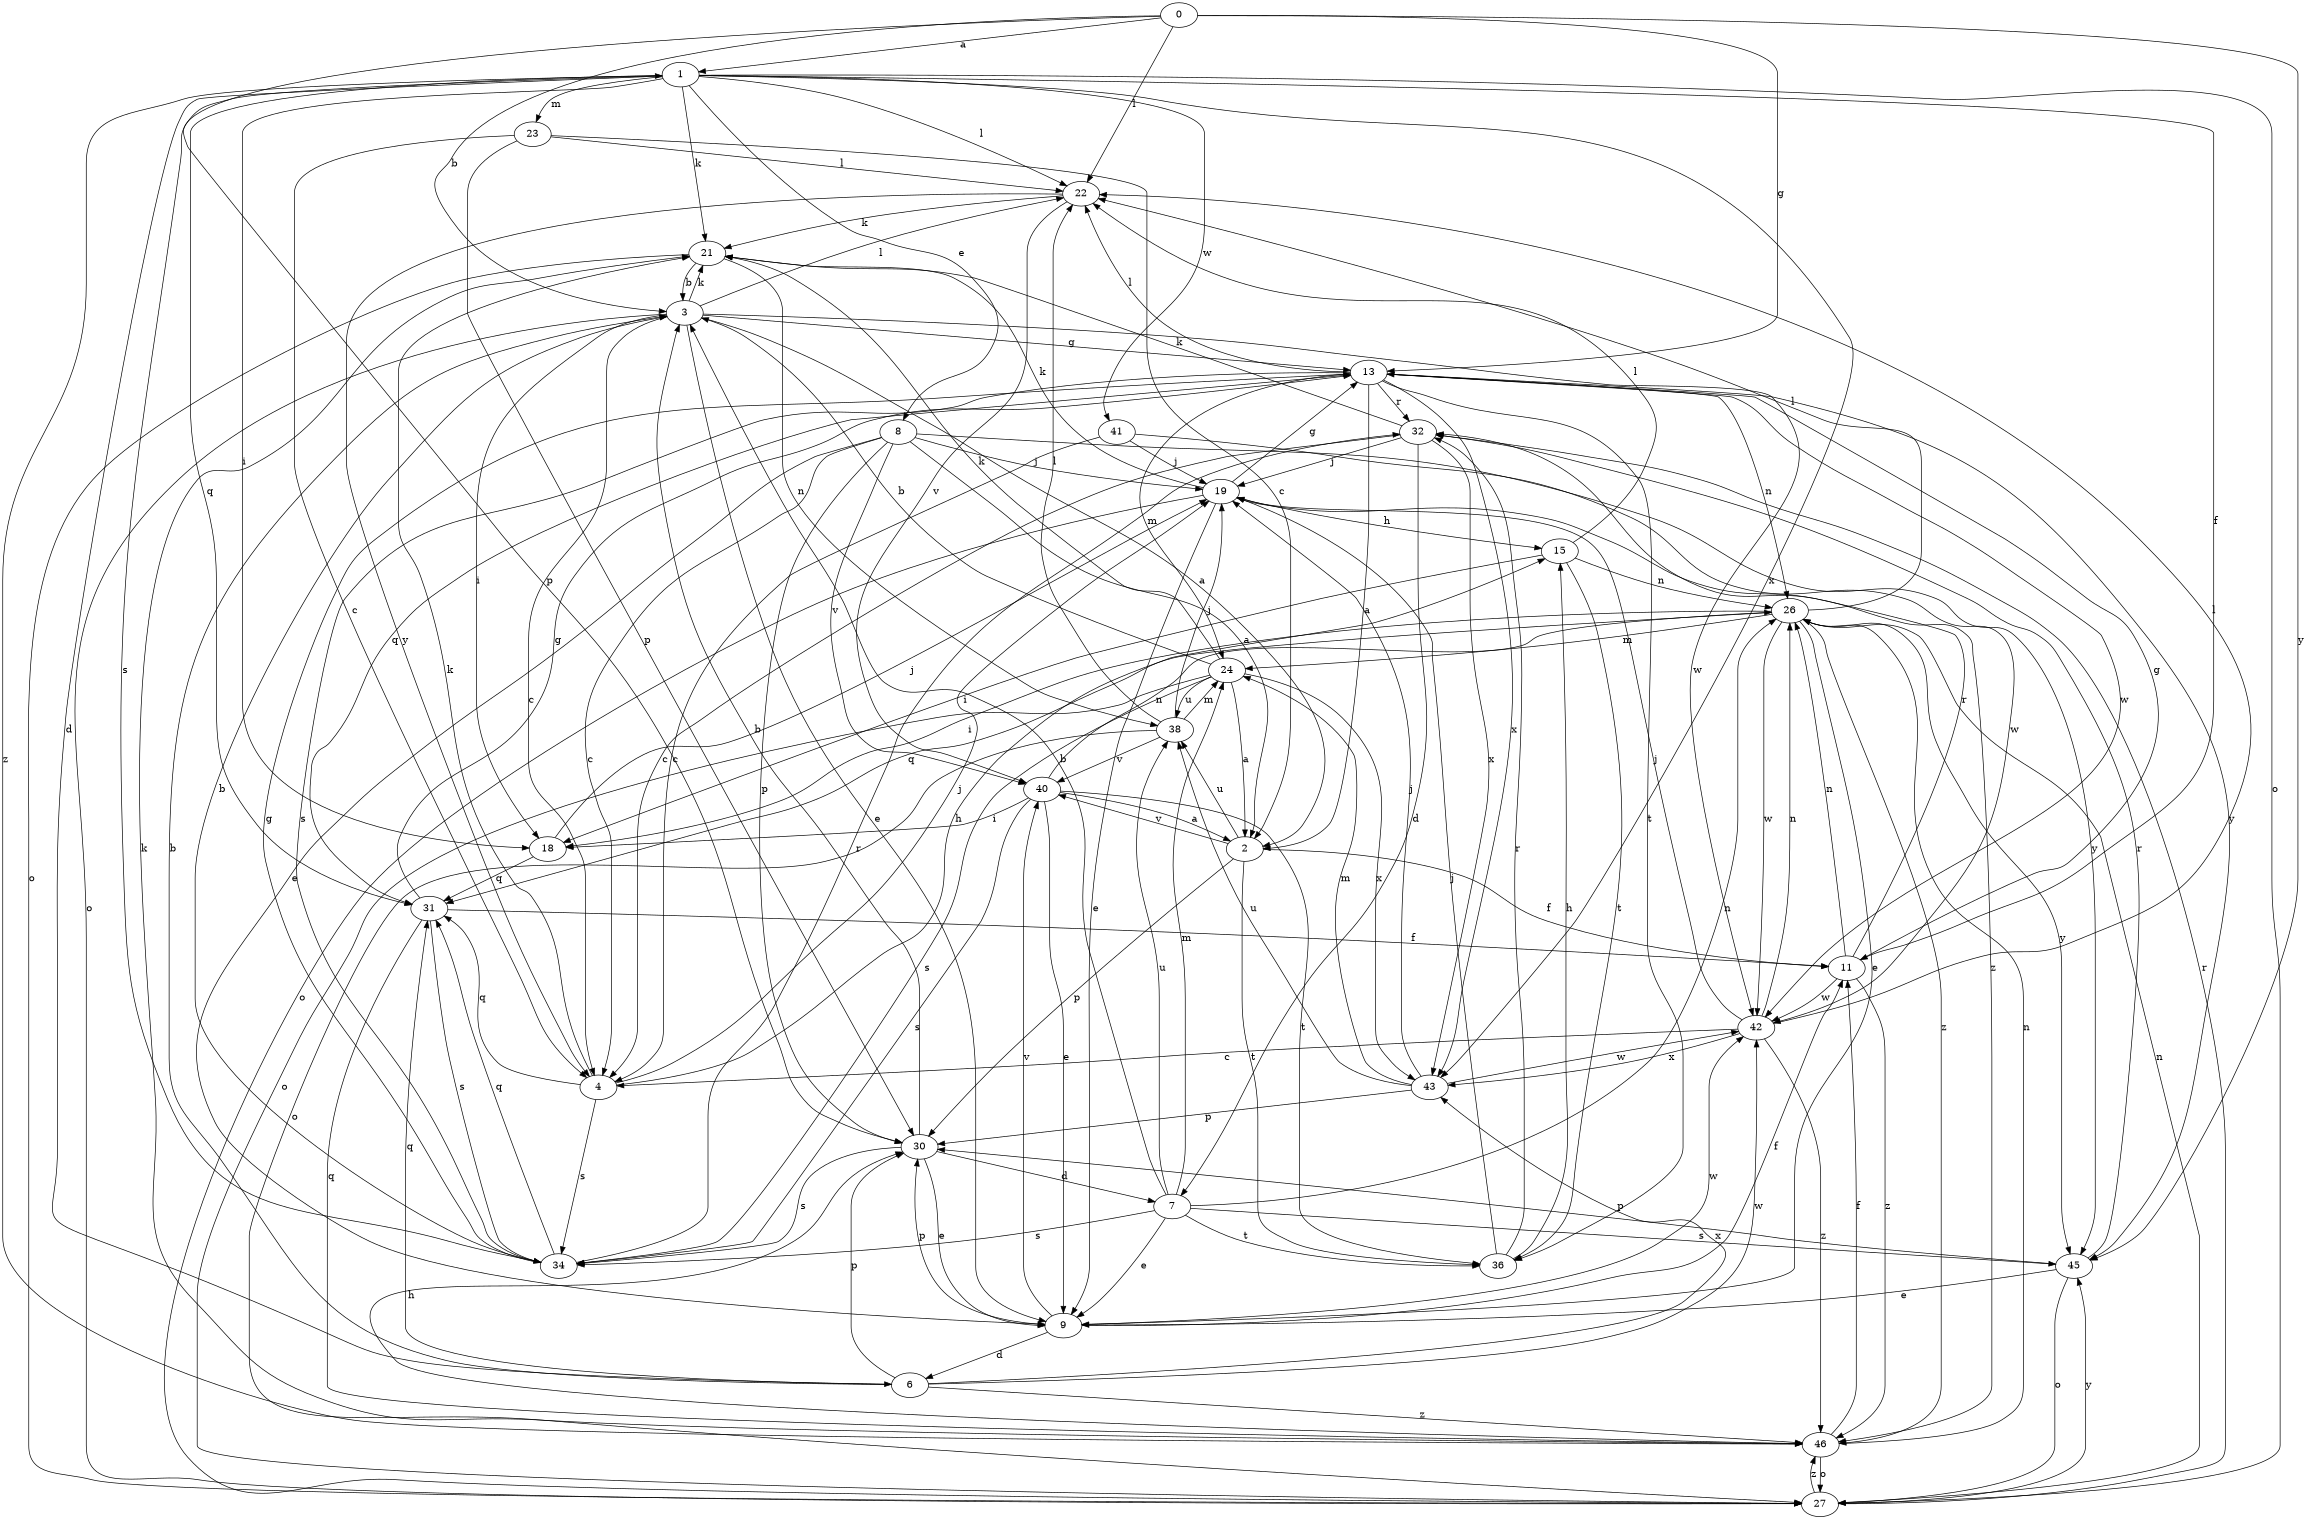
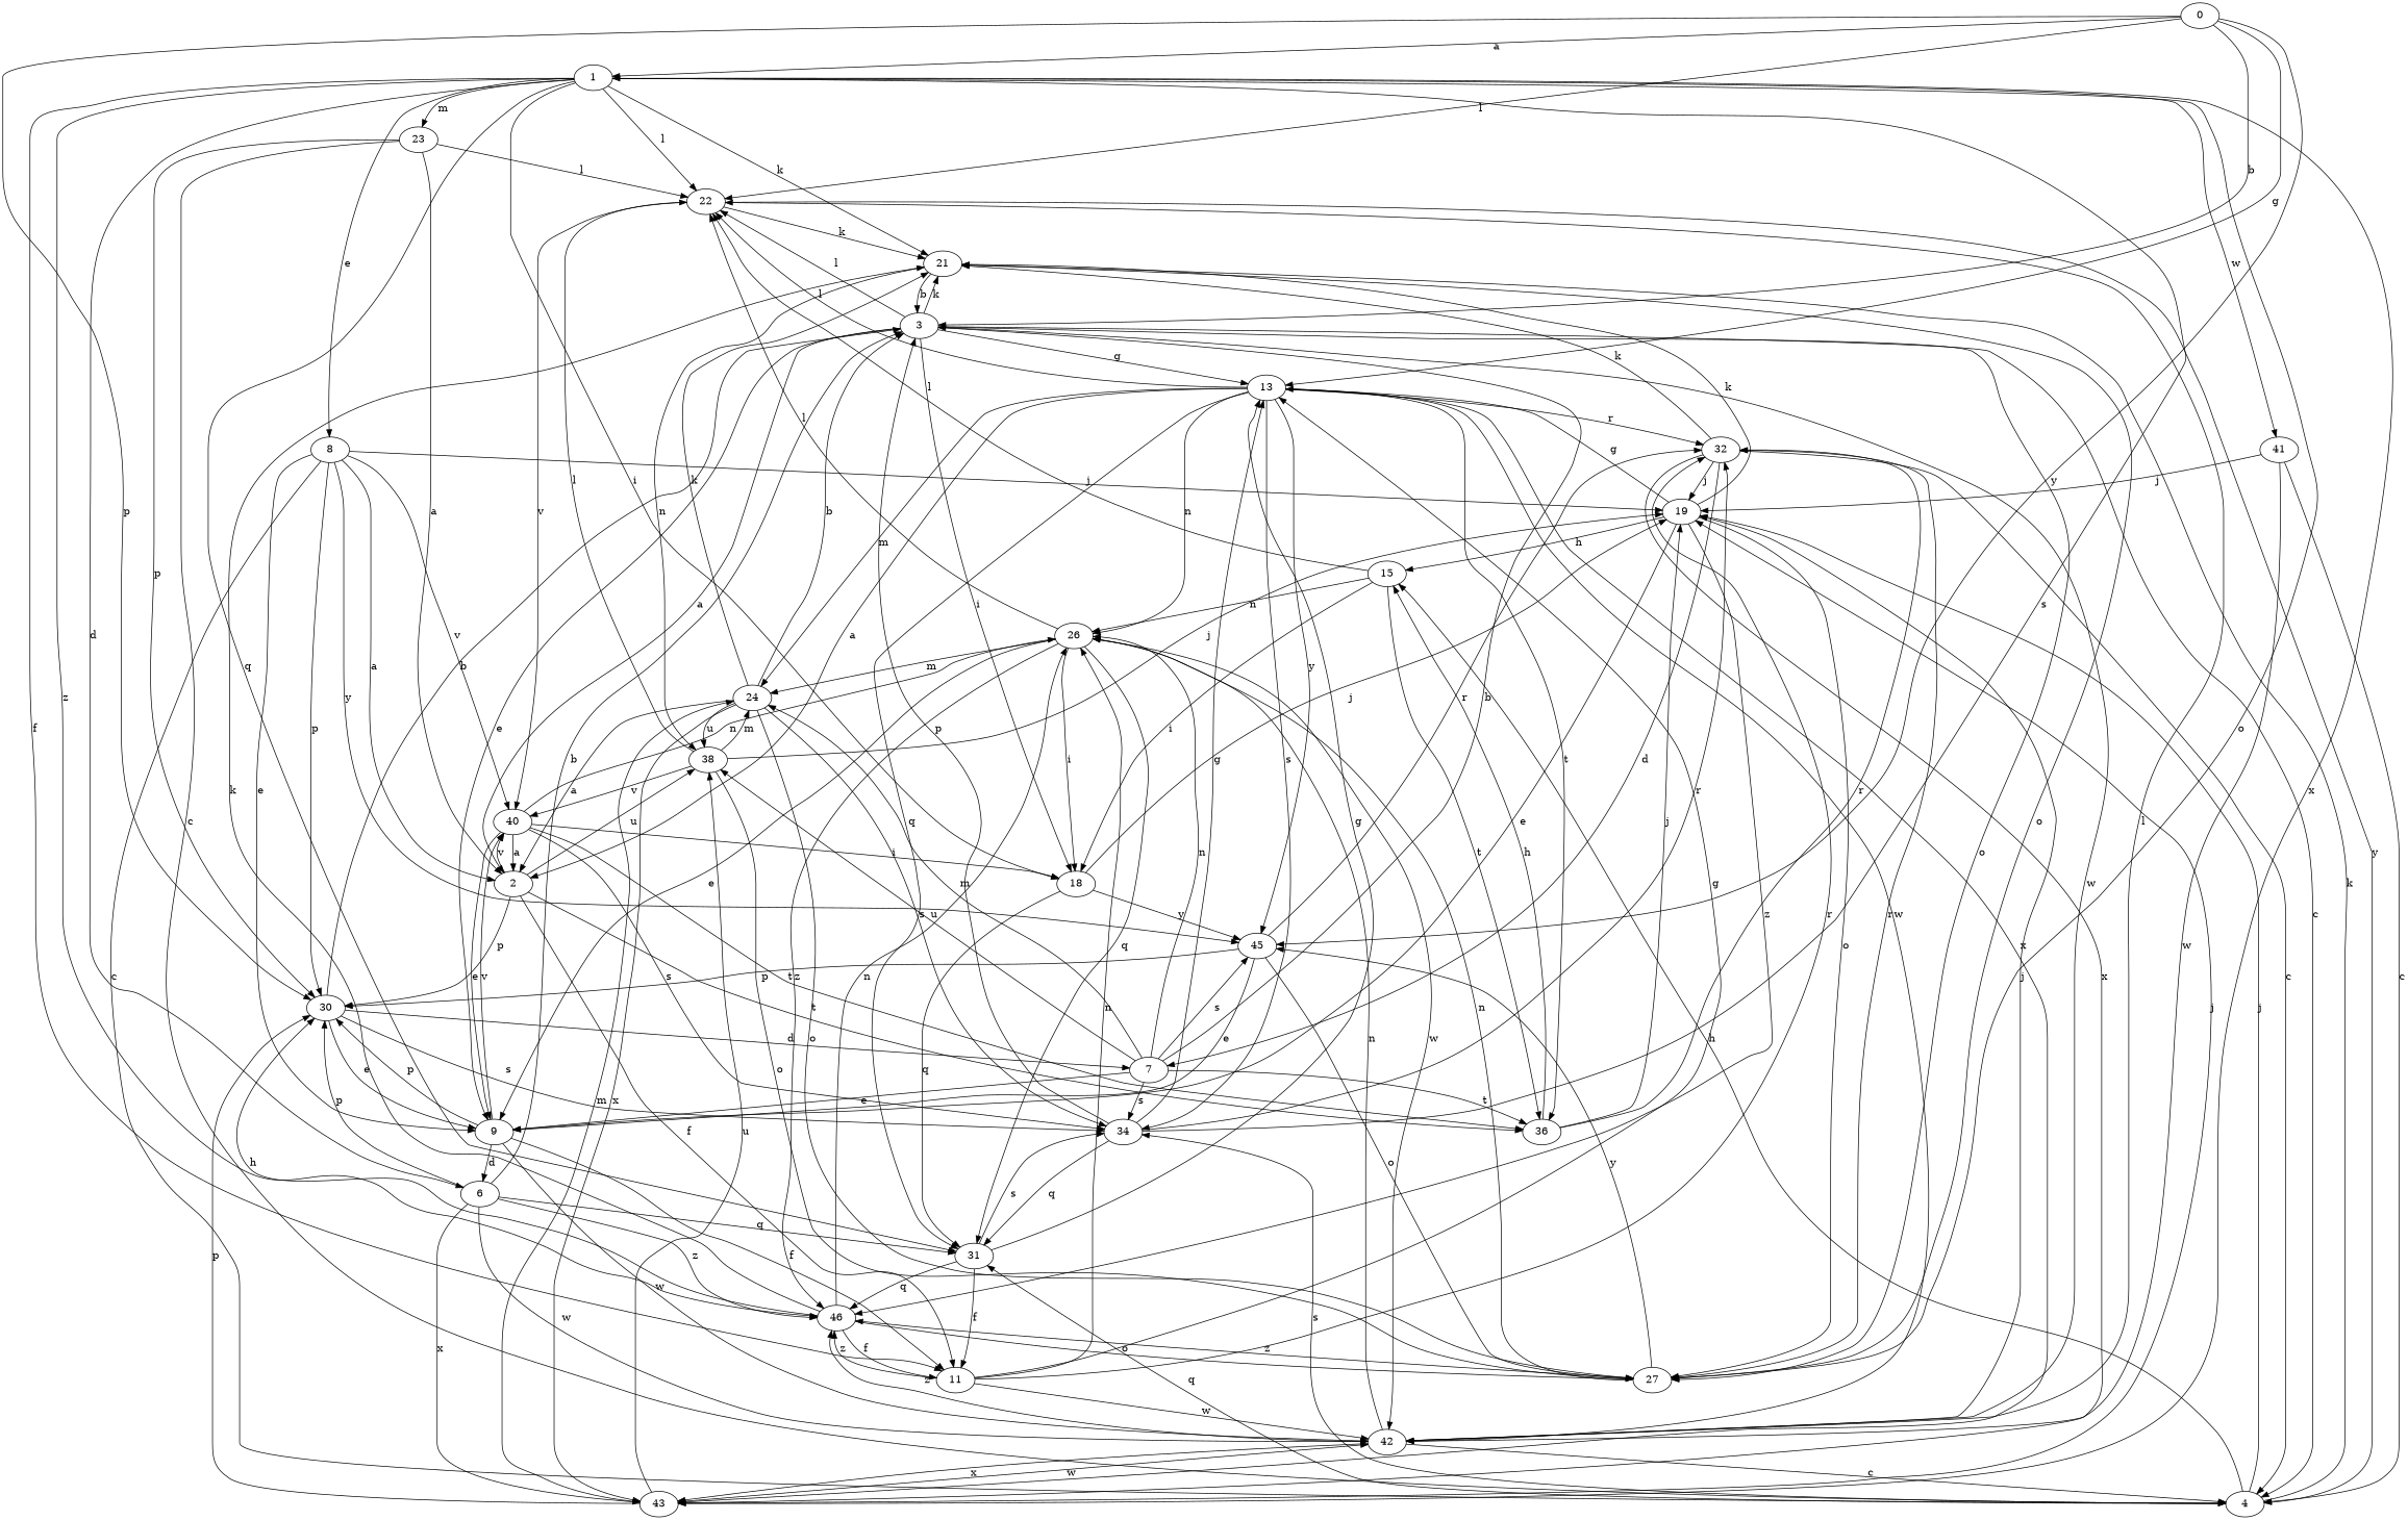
  strict digraph {
    0
    1
    3
    13
    22
    30
    45
    6
    8
    11
    18
    21
    23
    27
    31
    41
    43
    46
    2
    4
    9
    42
    34
    36
    24
    26
    32
    40
    7
    19
    38
    15
    0 -> 1 [label=a]
    0 -> 3 [label=b]
    0 -> 13 [label=g]
    0 -> 22 [label=l]
    0 -> 30 [label=p]
    0 -> 45 [label=y]
    1 -> 22 [label=l]
    1 -> 6 [label=d]
    1 -> 8 [label=e]
    1 -> 11 [label=f]
    1 -> 18 [label=i]
    1 -> 21 [label=k]
    1 -> 23 [label=m]
    1 -> 27 [label=o]
    1 -> 31 [label=q]
    1 -> 41 [label=w]
    1 -> 43 [label=x]
    1 -> 46 [label=z]
    3 -> 13 [label=g]
    3 -> 22 [label=l]
    3 -> 18 [label=i]
    3 -> 21 [label=k]
    3 -> 27 [label=o]
    3 -> 2 [label=a]
    3 -> 4 [label=c]
    3 -> 9 [label=e]
    3 -> 42 [label=w]
    13 -> 22 [label=l]
    13 -> 45 [label=y]
    13 -> 31 [label=q]
    13 -> 43 [label=x]
    13 -> 2 [label=a]
    13 -> 42 [label=w]
    13 -> 34 [label=s]
    13 -> 36 [label=t]
    13 -> 24 [label=m]
    13 -> 26 [label=n]
    13 -> 32 [label=r]
    22 -> 21 [label=k]
    22 -> 4 [label=y]
    22 -> 40 [label=v]
    30 -> 3 [label=b]
    30 -> 9 [label=e]
    30 -> 34 [label=s]
    30 -> 7 [label=d]
    45 -> 30 [label=p]
    45 -> 27 [label=o]
    45 -> 9 [label=e]
    45 -> 32 [label=r]
    6 -> 3 [label=b]
    6 -> 30 [label=p]
    6 -> 31 [label=q]
    6 -> 43 [label=x]
    6 -> 46 [label=z]
    6 -> 42 [label=w]
    8 -> 30 [label=p]
    8 -> 45 [label=y]
    8 -> 2 [label=a]
    8 -> 4 [label=c]
    8 -> 9 [label=e]
    8 -> 40 [label=v]
    8 -> 19 [label=j]
    11 -> 13 [label=g]
    11 -> 46 [label=z]
    11 -> 42 [label=w]
    11 -> 26 [label=n]
    11 -> 32 [label=r]
-   26 -> 45 [label=y]
+   18 -> 45 [label=y]
    18 -> 31 [label=q]
    18 -> 19 [label=j]
    21 -> 3 [label=b]
    21 -> 27 [label=o]
    21 -> 38 [label=n]
    23 -> 22 [label=l]
    23 -> 30 [label=p]
-   23 -> 2 [label=c]
+   23 -> 2 [label=a]
    23 -> 4 [label=c]
    27 -> 45 [label=y]
    27 -> 46 [label=z]
    27 -> 26 [label=n]
    27 -> 32 [label=r]
    31 -> 13 [label=g]
    31 -> 11 [label=f]
    31 -> 46 [label=q]
    31 -> 34 [label=s]
    41 -> 4 [label=c]
    41 -> 42 [label=w]
    41 -> 19 [label=j]
    43 -> 30 [label=p]
    43 -> 42 [label=w]
    43 -> 24 [label=m]
    43 -> 19 [label=j]
    43 -> 38 [label=u]
    46 -> 30 [label=h]
    46 -> 11 [label=f]
    46 -> 21 [label=k]
    46 -> 27 [label=o]
    46 -> 26 [label=n]
    2 -> 30 [label=p]
    2 -> 11 [label=f]
    2 -> 36 [label=t]
    2 -> 40 [label=v]
    2 -> 38 [label=u]
    4 -> 21 [label=k]
    4 -> 31 [label=q]
    4 -> 34 [label=s]
    4 -> 19 [label=j]
    4 -> 15 [label=h]
    9 -> 30 [label=p]
    9 -> 6 [label=d]
    9 -> 11 [label=f]
    9 -> 42 [label=w]
    9 -> 40 [label=v]
    42 -> 22 [label=l]
    42 -> 43 [label=x]
    42 -> 46 [label=z]
    42 -> 4 [label=c]
    42 -> 26 [label=n]
    42 -> 19 [label=j]
    34 -> 1 [label=s]
-   34 -> 3 [label=b]
+   34 -> 3 [label=p]
    34 -> 13 [label=g]
    34 -> 31 [label=q]
    34 -> 32 [label=r]
    36 -> 32 [label=r]
    36 -> 19 [label=j]
    36 -> 15 [label=h]
    24 -> 3 [label=b]
    24 -> 21 [label=k]
    24 -> 27 [label=o]
    24 -> 43 [label=x]
    24 -> 2 [label=a]
    24 -> 34 [label=s]
    24 -> 38 [label=u]
    26 -> 22 [label=l]
    26 -> 18 [label=i]
    26 -> 31 [label=q]
    26 -> 46 [label=z]
    26 -> 9 [label=e]
    26 -> 42 [label=w]
    26 -> 24 [label=m]
    32 -> 21 [label=k]
    32 -> 43 [label=x]
    32 -> 4 [label=c]
    32 -> 7 [label=d]
    32 -> 19 [label=j]
    40 -> 18 [label=i]
    40 -> 2 [label=a]
    40 -> 9 [label=e]
    40 -> 34 [label=s]
    40 -> 36 [label=t]
    40 -> 26 [label=n]
    7 -> 3 [label=b]
    7 -> 45 [label=s]
    7 -> 9 [label=e]
    7 -> 34 [label=s]
    7 -> 36 [label=t]
    7 -> 24 [label=m]
    7 -> 26 [label=n]
    7 -> 38 [label=u]
    19 -> 13 [label=g]
    19 -> 21 [label=k]
    19 -> 27 [label=o]
    19 -> 46 [label=z]
    19 -> 9 [label=e]
    19 -> 15 [label=h]
    38 -> 22 [label=l]
    38 -> 27 [label=o]
    38 -> 24 [label=m]
    38 -> 40 [label=v]
    38 -> 19 [label=j]
    15 -> 22 [label=l]
    15 -> 18 [label=i]
    15 -> 36 [label=t]
    15 -> 26 [label=n]
  }
